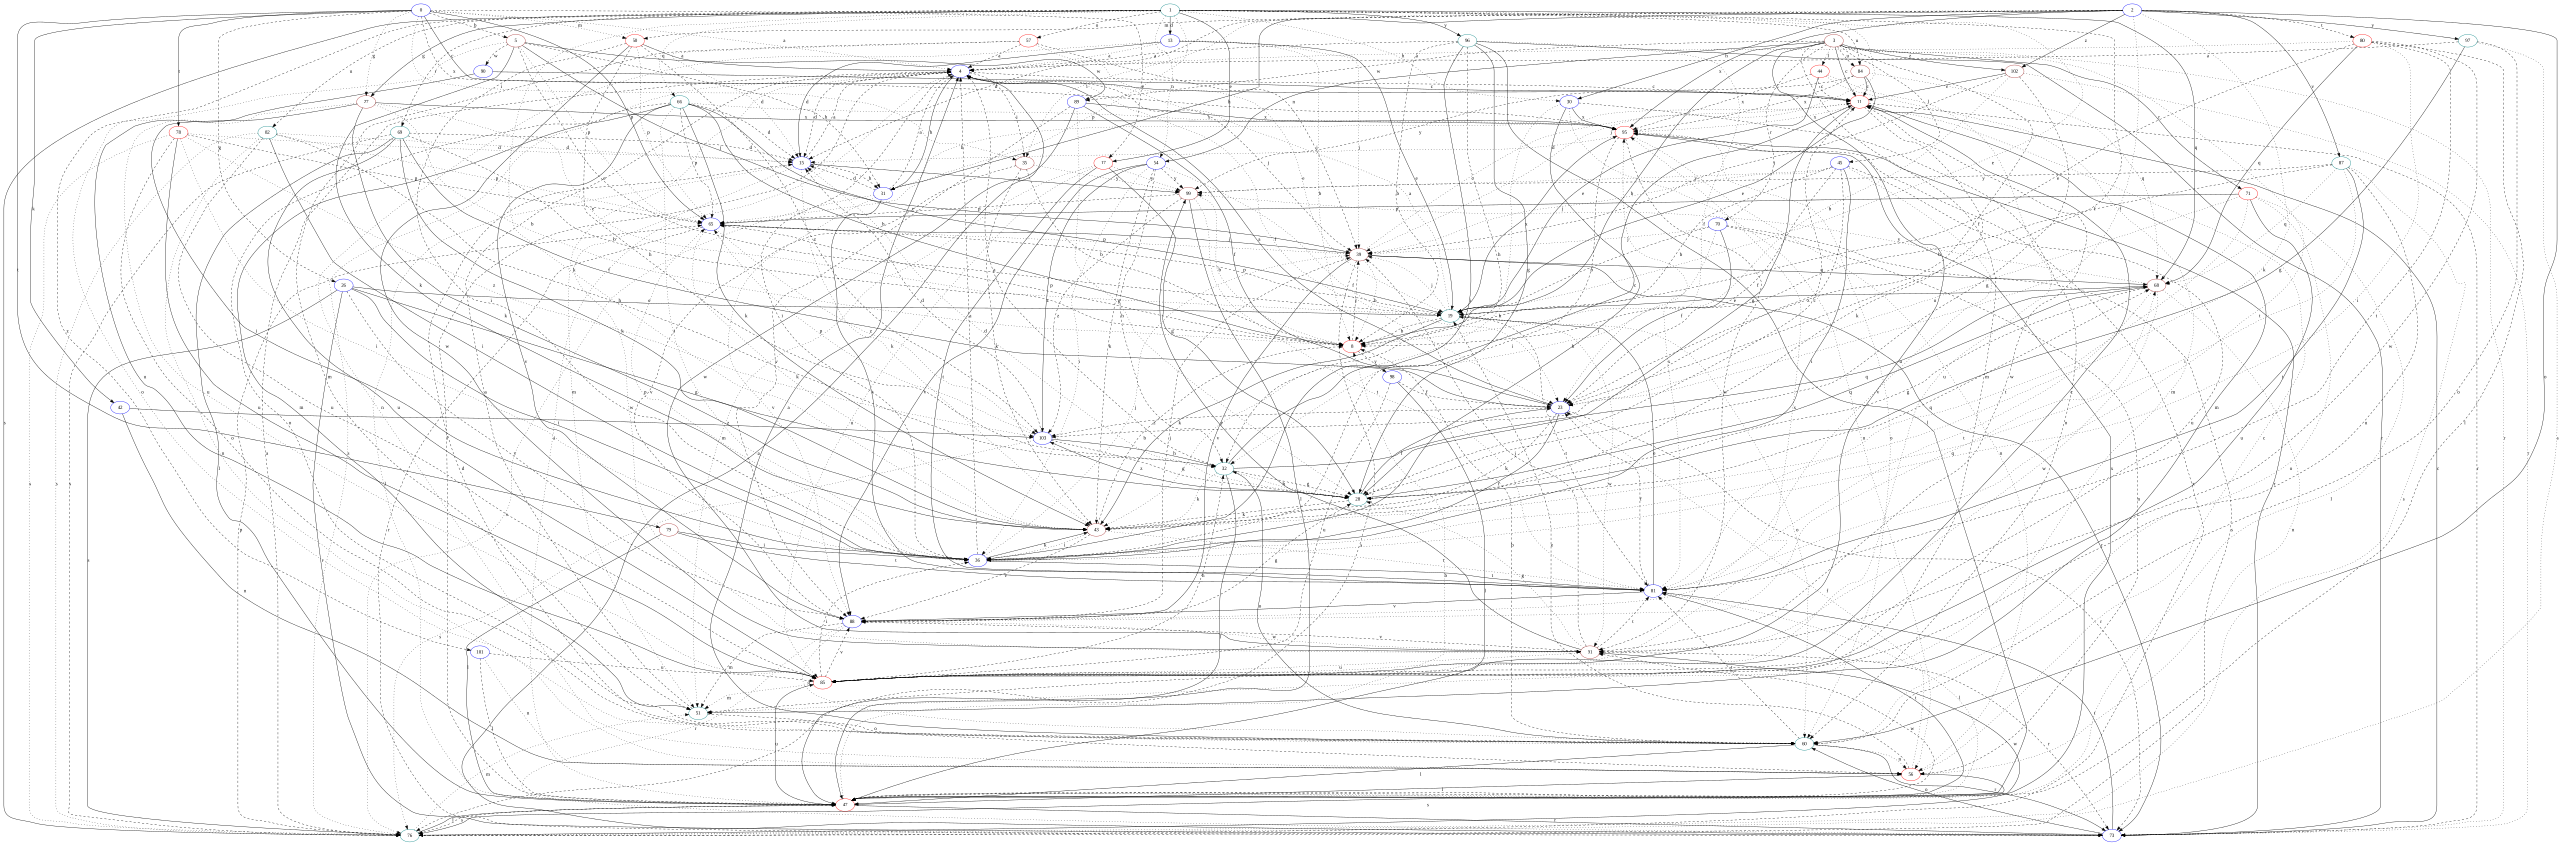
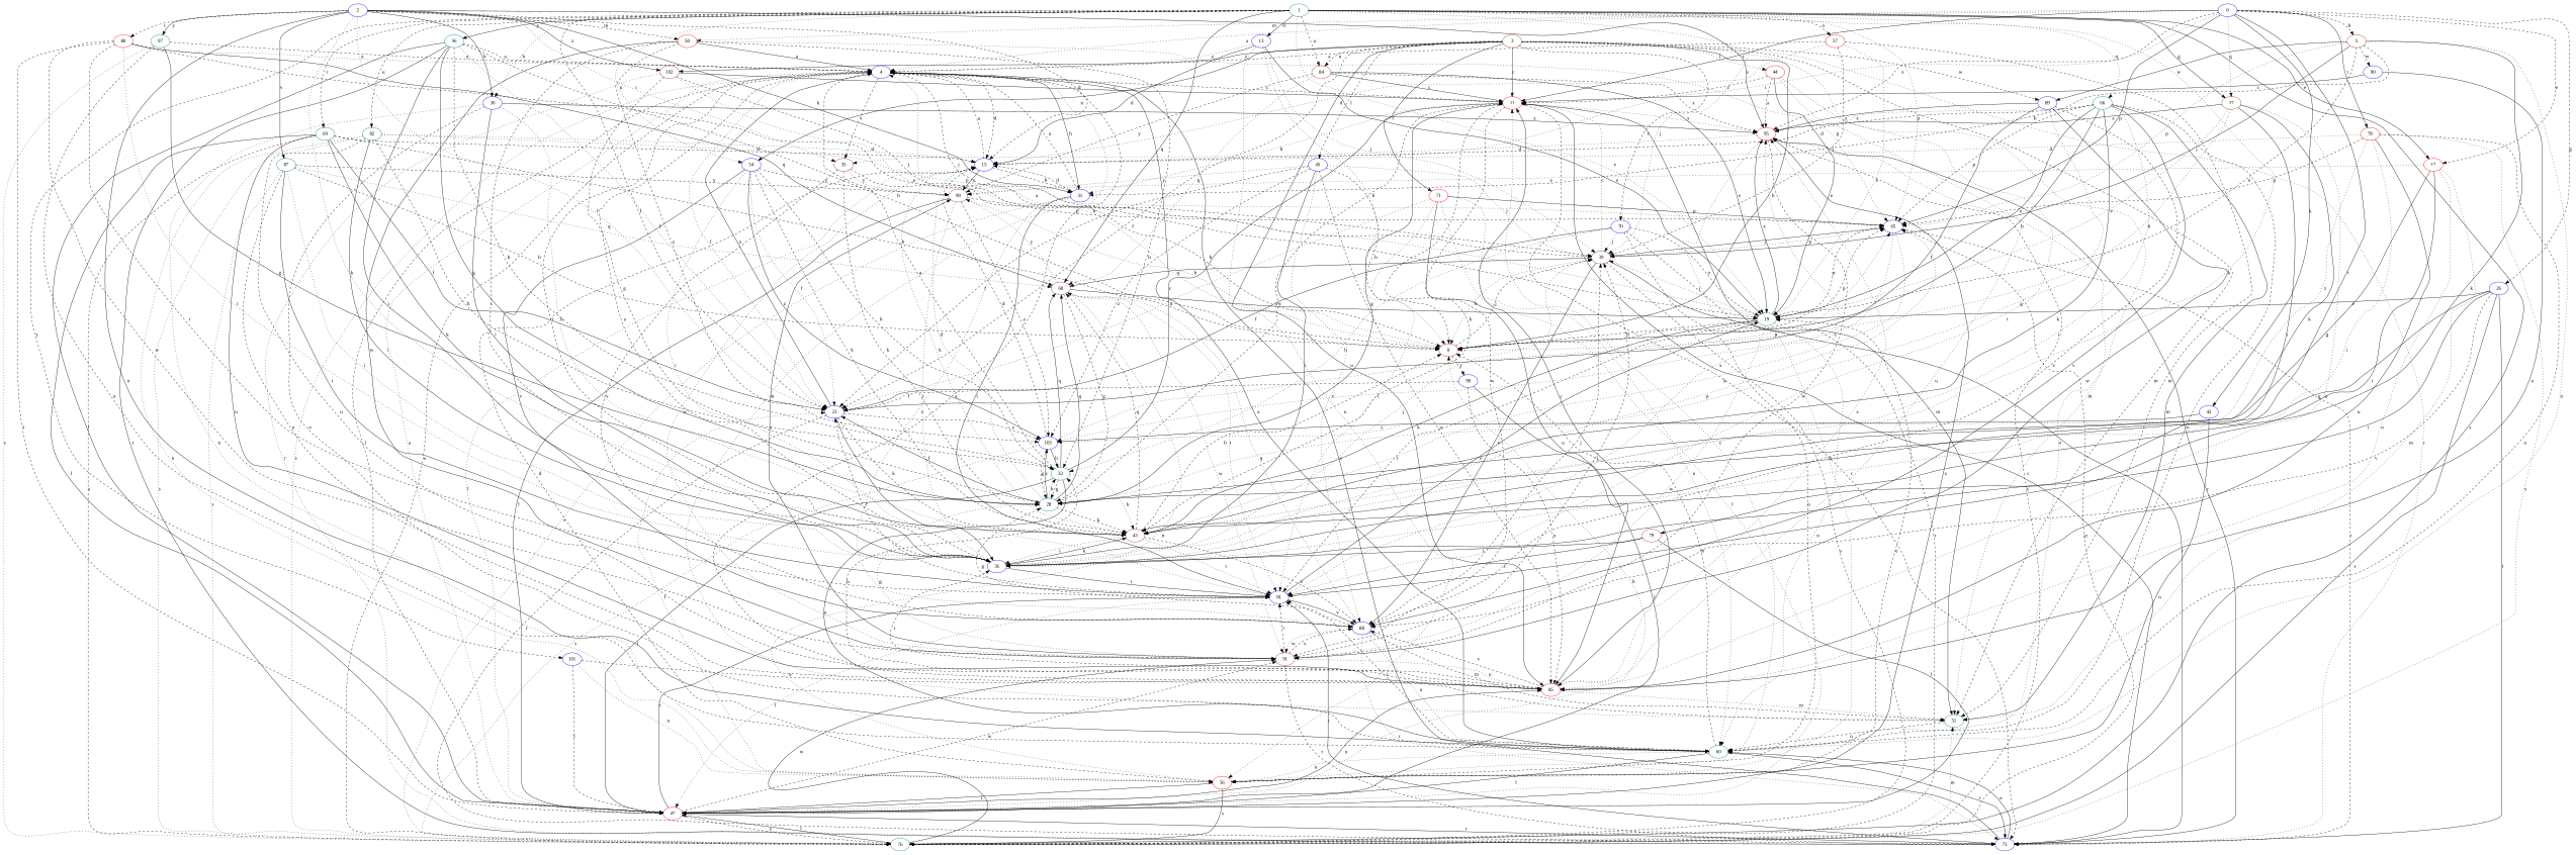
  strict digraph {
    fontname="Liberation Serif"
    node [color=blue fontname="Liberation Serif"]
    edge [fontname="Liberation Serif" style=dashed]
    0
    4
    5 [color=brown]
    11 [color=red]
    17 [color=red]
    26
    27 [color=brown]
    35 [color=brown]
    42
    50 [color=red]
    65
    78 [color=red]
    79 [color=brown]
    95 [color=red]
    23
    39 [color=brown]
    76 [color=teal]
    15
    31
    51 [color=teal]
    36
    47 [color=red]
    19 [color=teal]
    43 [color=brown]
    60 [color=teal]
    89
    90
    73
    28 [color=teal]
    91 [color=brown]
    81
    85 [color=red]
    99 [color=brown]
    88
    8 [color=red]
    56 [color=red]
    103
    32 [color=teal]
    1 [color=teal]
    13
    30
    54
    57 [color=red]
    66 [color=teal]
    68 [color=brown]
    69 [color=teal]
    82 [color=teal]
    84 [color=brown]
    96 [color=teal]
    101
    2
    80 [color=red]
    87 [color=teal]
    97 [color=teal]
    102 [color=brown]
    3 [color=brown]
    44 [color=red]
    45
    70
    71 [color=red]
    98
    0 -> 4 [label=a style=dotted]
    0 -> 5 [label=b]
    0 -> 11 [label=c style=solid]
    0 -> 17 [label=e]
    0 -> 26 [label=g]
    0 -> 27 [label=g style=dotted]
    0 -> 35 [label=i style=dotted]
    0 -> 42 [label=k style=solid]
    0 -> 50 [label=m style=dotted]
    0 -> 65 [label=p style=solid]
    0 -> 78 [label=t style=solid]
    0 -> 79 [label=t style=solid]
    0 -> 95 [label=x]
    4 -> 11 [label=c]
    4 -> 35 [label=i]
    4 -> 23 [label=f style=dotted]
    4 -> 39 [label=j]
    4 -> 76 [label=s style=dotted]
    4 -> 15 [label=d]
    4 -> 31 [label=h style=solid]
    4 -> 51 [label=m style=dotted]
    4 -> 36 [label=i]
    4 -> 47 [label=l]
    5 -> 65 [label=p style=dotted]
    5 -> 39 [label=j style=solid]
    5 -> 31 [label=h]
    5 -> 19 [label=e]
    5 -> 43 [label=k style=solid]
    5 -> 60 [label=o style=dotted]
    5 -> 89 [label=w style=solid]
    5 -> 90 [label=w]
    11 -> 95 [label=x style=dotted]
    11 -> 31 [label=h style=dotted]
    11 -> 51 [label=m style=solid]
    11 -> 43 [label=k]
    11 -> 73 [label=r]
    11 -> 28 [label=g style=solid]
    11 -> 91 [label=w]
    17 -> 51 [label=m style=dotted]
    17 -> 28 [label=g style=solid]
    17 -> 81 [label=t style=solid]
    17 -> 85 [label=u style=dotted]
    17 -> 99 [label=y style=dotted]
    26 -> 76 [label=s style=solid]
    26 -> 36 [label=i style=solid]
    26 -> 19 [label=e style=solid]
    26 -> 73 [label=r style=solid]
    26 -> 28 [label=g style=solid]
    26 -> 88 [label=v]
    27 -> 95 [label=x style=solid]
    27 -> 36 [label=i style=solid]
    27 -> 19 [label=e style=dotted]
    27 -> 43 [label=k style=solid]
    27 -> 85 [label=u style=dotted]
    27 -> 8 [label=b style=dotted]
    35 -> 43 [label=k]
    35 -> 99 [label=y style=dotted]
    35 -> 88 [label=v]
    35 -> 8 [label=b]
    42 -> 56 [label=n style=solid]
    42 -> 103 [label=z style=solid]
    50 -> 4 [label=a style=solid]
    50 -> 65 [label=p style=dotted]
    50 -> 36 [label=i]
    50 -> 91 [label=w style=solid]
    50 -> 103 [label=z]
    50 -> 32 [label=h]
    65 -> 39 [label=j style=solid]
    65 -> 43 [label=k style=dotted]
    65 -> 73 [label=r]
    65 -> 103 [label=z style=dotted]
    78 -> 65 [label=p]
    78 -> 76 [label=s style=dotted]
    78 -> 15 [label=d style=dotted]
    78 -> 36 [label=i style=dotted]
    78 -> 60 [label=o]
    78 -> 85 [label=u style=solid]
    78 -> 103 [label=z style=dotted]
    79 -> 36 [label=i style=solid]
    79 -> 47 [label=l style=solid]
    79 -> 81 [label=t style=solid]
    95 -> 15 [label=d style=dotted]
-   95 -> 36 [label=i]
    95 -> 60 [label=o style=dotted]
    95 -> 73 [label=r style=solid]
    95 -> 91 [label=w]
    95 -> 56 [label=n style=dotted]
    23 -> 4 [label=a style=solid]
    23 -> 36 [label=i style=solid]
    23 -> 43 [label=k]
    23 -> 73 [label=r]
    23 -> 103 [label=z]
    39 -> 11 [label=c style=dotted]
    39 -> 65 [label=p style=dotted]
    39 -> 76 [label=s]
    39 -> 73 [label=r style=solid]
    39 -> 88 [label=v style=solid]
    39 -> 8 [label=b style=dotted]
    39 -> 68 [label=q style=solid]
    76 -> 4 [label=a]
    76 -> 65 [label=p]
    76 -> 95 [label=x]
    76 -> 51 [label=m style=dotted]
    76 -> 47 [label=l style=solid]
    76 -> 91 [label=w style=solid]
    15 -> 4 [label=a]
    15 -> 31 [label=h]
    15 -> 47 [label=l style=dotted]
    15 -> 43 [label=k style=dotted]
    15 -> 91 [label=w style=dotted]
    15 -> 99 [label=y style=solid]
    31 -> 4 [label=a]
    31 -> 76 [label=s style=dotted]
    31 -> 15 [label=d]
    31 -> 81 [label=t style=solid]
    31 -> 88 [label=v style=dotted]
    51 -> 4 [label=a]
    51 -> 60 [label=o]
    36 -> 4 [label=a]
    36 -> 65 [label=p style=dotted]
    36 -> 39 [label=j style=dotted]
    36 -> 43 [label=k style=solid]
    36 -> 81 [label=t style=solid]
    47 -> 4 [label=a style=dotted]
    47 -> 95 [label=x style=solid]
    47 -> 76 [label=s]
    47 -> 73 [label=r style=solid]
    47 -> 91 [label=w]
    47 -> 81 [label=t style=solid]
    47 -> 85 [label=u style=solid]
    47 -> 8 [label=b style=dotted]
    19 -> 4 [label=a style=dotted]
    19 -> 65 [label=p]
    19 -> 95 [label=x style=solid]
    19 -> 39 [label=j style=dotted]
    19 -> 43 [label=k style=solid]
    19 -> 60 [label=o style=dotted]
    19 -> 91 [label=w style=dotted]
    19 -> 81 [label=t]
    19 -> 8 [label=b]
    43 -> 36 [label=i style=dotted]
    43 -> 81 [label=t style=dotted]
    43 -> 88 [label=v]
    43 -> 8 [label=b]
    43 -> 68 [label=q]
    60 -> 4 [label=a style=solid]
    60 -> 47 [label=l style=solid]
    60 -> 73 [label=r style=solid]
    60 -> 81 [label=t]
    60 -> 8 [label=b]
    60 -> 56 [label=n style=dotted]
    89 -> 95 [label=x style=solid]
    89 -> 23 [label=f style=solid]
    89 -> 28 [label=g style=dotted]
    89 -> 91 [label=w style=solid]
    89 -> 88 [label=v]
    90 -> 11 [label=c style=solid]
    90 -> 85 [label=u style=solid]
    73 -> 4 [label=a style=solid]
    73 -> 11 [label=c style=solid]
    73 -> 60 [label=o style=solid]
    73 -> 81 [label=t style=solid]
    28 -> 11 [label=c]
    28 -> 23 [label=f style=solid]
    28 -> 15 [label=d style=dotted]
    28 -> 43 [label=k]
    28 -> 103 [label=z style=solid]
    28 -> 32 [label=h style=dotted]
    28 -> 68 [label=q style=solid]
    91 -> 39 [label=j]
    91 -> 73 [label=r]
    91 -> 28 [label=g style=dotted]
    91 -> 81 [label=t]
    91 -> 85 [label=u style=dotted]
    91 -> 99 [label=y style=solid]
    91 -> 88 [label=v]
    81 -> 95 [label=x style=dotted]
    81 -> 23 [label=f]
    81 -> 47 [label=l style=dotted]
    81 -> 19 [label=e style=solid]
    81 -> 88 [label=v style=solid]
    85 -> 11 [label=c style=solid]
    85 -> 95 [label=x style=dotted]
    85 -> 51 [label=m style=dotted]
    85 -> 36 [label=i]
    85 -> 88 [label=v]
    85 -> 32 [label=h]
    99 -> 65 [label=p]
    99 -> 47 [label=l style=solid]
    99 -> 81 [label=t style=dotted]
    99 -> 8 [label=b style=dotted]
    99 -> 103 [label=z]
    88 -> 39 [label=j]
    88 -> 51 [label=m]
    88 -> 60 [label=o style=dotted]
    88 -> 73 [label=r style=dotted]
    88 -> 28 [label=g]
    88 -> 91 [label=w style=dotted]
    88 -> 68 [label=q style=dotted]
    8 -> 65 [label=p]
    8 -> 39 [label=j]
    8 -> 98 [label=y]
    56 -> 11 [label=c style=dotted]
    56 -> 23 [label=f style=dotted]
    56 -> 76 [label=s style=solid]
    56 -> 15 [label=d]
    56 -> 47 [label=l style=solid]
    56 -> 19 [label=e]
    103 -> 65 [label=p style=dotted]
    103 -> 76 [label=s style=dotted]
    103 -> 15 [label=d]
    103 -> 28 [label=g]
    103 -> 32 [label=h style=solid]
    32 -> 4 [label=a]
    32 -> 11 [label=c style=solid]
    32 -> 47 [label=l style=solid]
    32 -> 43 [label=k style=dotted]
    32 -> 60 [label=o style=solid]
    32 -> 28 [label=g]
    32 -> 68 [label=q style=solid]
    1 -> 17 [label=e style=solid]
    1 -> 27 [label=g style=solid]
    1 -> 65 [label=p style=dotted]
    1 -> 23 [label=f]
    1 -> 39 [label=j style=dotted]
    1 -> 76 [label=s style=solid]
    1 -> 19 [label=e style=dotted]
    1 -> 43 [label=k style=dotted]
    1 -> 13 [label=d style=solid]
    1 -> 30 [label=h style=dotted]
    1 -> 54 [label=n style=dotted]
    1 -> 57 [label=o]
    1 -> 66 [label=q style=dotted]
    1 -> 68 [label=q style=solid]
    1 -> 69 [label=r]
    1 -> 82 [label=u]
    1 -> 84 [label=u]
    1 -> 96 [label=y style=solid]
    1 -> 101 [label=z]
    13 -> 4 [label=a style=dotted]
    13 -> 39 [label=j style=dotted]
    13 -> 15 [label=d style=solid]
    13 -> 19 [label=e style=solid]
    13 -> 8 [label=b style=dotted]
    13 -> 56 [label=n style=dotted]
    30 -> 95 [label=x style=solid]
    30 -> 36 [label=i style=solid]
    30 -> 43 [label=k style=dotted]
    30 -> 60 [label=o]
    30 -> 56 [label=n style=dotted]
    54 -> 23 [label=f style=dotted]
    54 -> 36 [label=i style=dotted]
    54 -> 43 [label=k]
    54 -> 99 [label=y]
    54 -> 88 [label=v style=solid]
    54 -> 103 [label=z style=solid]
    54 -> 32 [label=h]
    57 -> 4 [label=a]
    57 -> 39 [label=j]
    57 -> 15 [label=d style=dotted]
    57 -> 51 [label=m]
    57 -> 19 [label=e style=dotted]
    66 -> 65 [label=p]
    66 -> 95 [label=x style=dotted]
    66 -> 15 [label=d]
    66 -> 51 [label=m style=solid]
    66 -> 36 [label=i style=dotted]
    66 -> 19 [label=e style=solid]
    66 -> 43 [label=k style=solid]
    66 -> 60 [label=o]
    66 -> 88 [label=v style=solid]
    66 -> 8 [label=b style=solid]
    68 -> 19 [label=e style=solid]
    68 -> 28 [label=g]
    68 -> 91 [label=w style=dotted]
    68 -> 81 [label=t style=dotted]
    68 -> 99 [label=y style=dotted]
    68 -> 56 [label=n style=dotted]
    69 -> 23 [label=f style=solid]
    69 -> 76 [label=s]
    69 -> 15 [label=d]
    69 -> 47 [label=l style=solid]
    69 -> 43 [label=k style=solid]
    69 -> 85 [label=u style=solid]
    69 -> 8 [label=b]
    82 -> 65 [label=p style=dotted]
    82 -> 76 [label=s style=dotted]
    82 -> 15 [label=d style=dotted]
    82 -> 36 [label=i style=solid]
    82 -> 85 [label=u]
    82 -> 56 [label=n style=dotted]
    82 -> 32 [label=h]
    84 -> 11 [label=c style=solid]
    84 -> 95 [label=x]
    84 -> 19 [label=e style=solid]
    84 -> 99 [label=y]
    84 -> 68 [label=q style=dotted]
    96 -> 4 [label=a]
    96 -> 23 [label=f style=dotted]
    96 -> 36 [label=i style=solid]
    96 -> 47 [label=l style=solid]
    96 -> 73 [label=r style=solid]
    96 -> 28 [label=g style=solid]
    96 -> 8 [label=b]
    96 -> 32 [label=h]
    101 -> 47 [label=l]
    101 -> 85 [label=u]
    101 -> 56 [label=n style=dotted]
    2 -> 35 [label=i style=dotted]
    2 -> 50 [label=m]
    2 -> 95 [label=x style=solid]
    2 -> 23 [label=f style=dotted]
    2 -> 15 [label=d]
    2 -> 31 [label=h style=solid]
    2 -> 43 [label=k style=dotted]
    2 -> 60 [label=o style=solid]
    2 -> 30 [label=h style=solid]
    2 -> 80 [label=t]
    2 -> 87 [label=v style=solid]
    2 -> 97 [label=y style=solid]
    2 -> 102 [label=z style=solid]
    80 -> 4 [label=a style=dotted]
    80 -> 36 [label=i style=dotted]
    80 -> 47 [label=l]
    80 -> 19 [label=e]
    80 -> 91 [label=w]
    80 -> 81 [label=t]
    80 -> 68 [label=q style=solid]
    87 -> 76 [label=s style=dotted]
    87 -> 36 [label=i style=dotted]
    87 -> 81 [label=t style=solid]
    87 -> 85 [label=u]
    87 -> 99 [label=y]
    87 -> 8 [label=b]
    87 -> 68 [label=q style=dotted]
    97 -> 4 [label=a]
    97 -> 76 [label=s style=dotted]
    97 -> 60 [label=o]
    97 -> 28 [label=g style=solid]
    102 -> 11 [label=c style=solid]
    102 -> 39 [label=j]
    102 -> 73 [label=r style=dotted]
    102 -> 28 [label=g]
    102 -> 8 [label=b style=dotted]
    3 -> 11 [label=c style=solid]
    3 -> 23 [label=f]
    3 -> 51 [label=m]
    3 -> 89 [label=w]
    3 -> 73 [label=r style=dotted]
    3 -> 81 [label=t style=dotted]
    3 -> 85 [label=u style=solid]
    3 -> 8 [label=b style=solid]
    3 -> 54 [label=n style=solid]
    3 -> 84 [label=u]
    3 -> 102 [label=z style=solid]
    3 -> 44 [label=l style=dotted]
    3 -> 45 [label=l]
    3 -> 70 [label=r]
    3 -> 71 [label=r style=solid]
    44 -> 11 [label=c]
    44 -> 95 [label=x]
    44 -> 51 [label=m style=dotted]
    44 -> 19 [label=e style=solid]
    44 -> 85 [label=u style=dotted]
    45 -> 23 [label=f]
    45 -> 39 [label=j style=dotted]
    45 -> 36 [label=i style=solid]
    45 -> 85 [label=u]
    45 -> 99 [label=y style=dotted]
    45 -> 88 [label=v style=dotted]
    45 -> 8 [label=b]
    45 -> 103 [label=z]
    70 -> 23 [label=f style=solid]
    70 -> 39 [label=j style=dotted]
    70 -> 76 [label=s]
    70 -> 19 [label=o]
    70 -> 56 [label=n]
    70 -> 32 [label=h style=dotted]
    71 -> 65 [label=p style=solid]
    71 -> 23 [label=o style=dotted]
    71 -> 47 [label=l style=dotted]
    71 -> 60 [label=o style=dotted]
    71 -> 81 [label=t style=dotted]
    71 -> 85 [label=u style=solid]
    98 -> 23 [label=f]
    98 -> 47 [label=l style=solid]
    98 -> 85 [label=u]
  }
